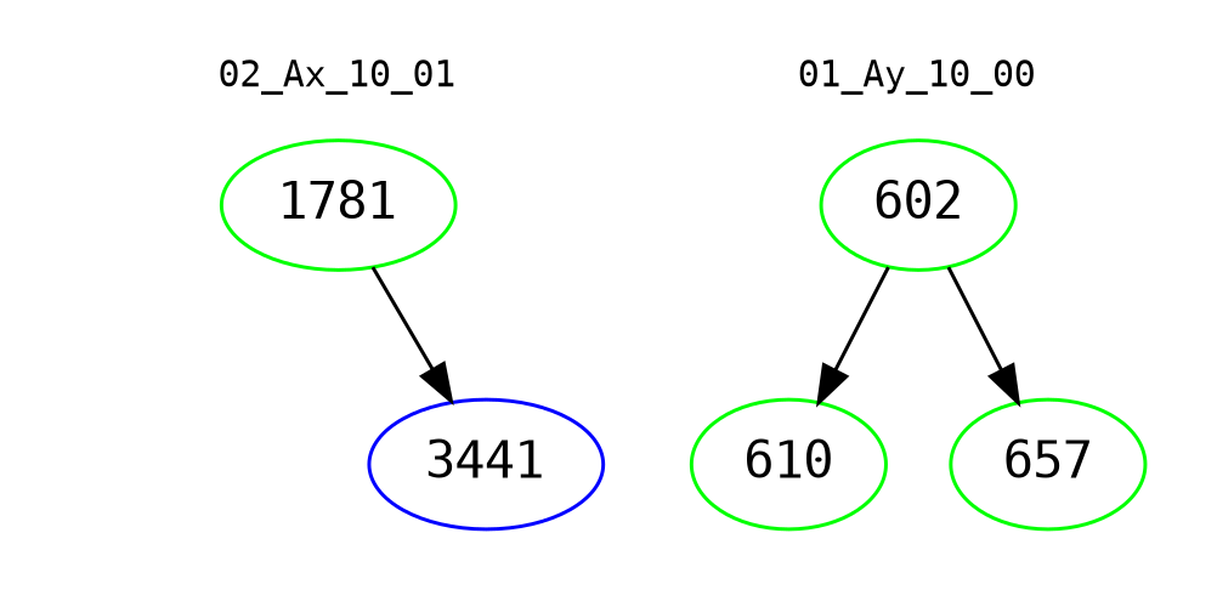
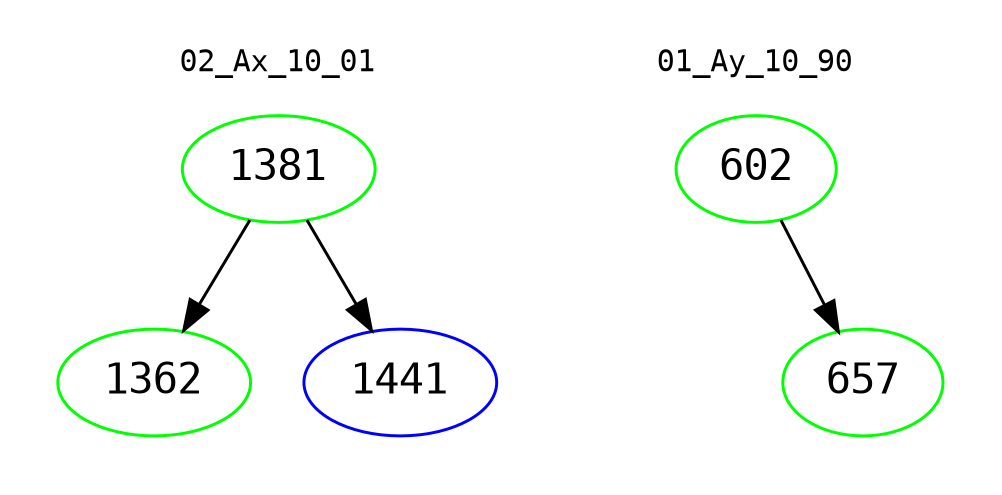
  digraph {
    fontname="DejaVu Sans Mono"
    node [color=green fontname="DejaVu Sans Mono"]
    edge [color=black fontname="DejaVu Sans Mono"]
-   n1 [label=1781]
-   n3 [color=blue label=3441]
+   n1 [label=1381]
+   n2 [label=1362]
+   n3 [color=blue label=1441]
    n4 [label=602]
-   n5 [label=610]
    n6 [label=657]
    subgraph cluster_1 {
      color=white
      fontsize=10
      label="02_Ax_10_01"
      n1
+     n2
      n3
    }
    subgraph cluster_2 {
      color=white
      fontsize=10
-     label="01_Ay_10_00"
+     label="01_Ay_10_90"
      n4
-     n5
      n6
    }
+   n1 -> n2
    n1 -> n3
-   n4 -> n5
    n4 -> n6
  }
